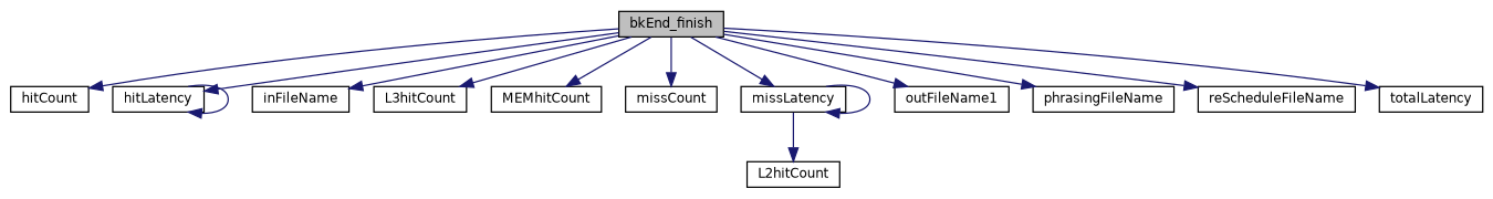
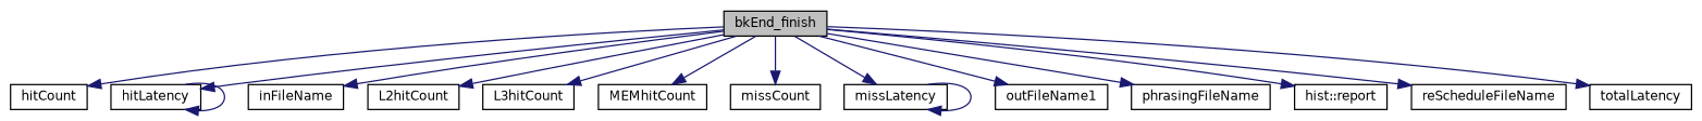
  digraph {
    rankdir=TB
    node [color=black fillcolor=white fontname=Helvetica fontsize=10 shape=record style=filled]
    edge [color=midnightblue fontname=Helvetica fontsize=10 labelfontname=Helvetica labelfontsize=10 style=solid]
    n1 [fillcolor=grey75 fontcolor=black height=0.2 label=bkEnd_finish width=0.4]
    n2 [height=0.2 label=hitCount width=0.4]
    n3 [height=0.2 label=hitLatency width=0.4]
    n4 [height=0.2 label=inFileName width=0.4]
    n5 [height=0.2 label=L2hitCount width=0.4]
    n6 [height=0.2 label=L3hitCount width=0.4]
    n7 [height=0.2 label=MEMhitCount width=0.4]
    n8 [height=0.2 label=missCount width=0.4]
    n9 [height=0.2 label=missLatency width=0.4]
    n10 [height=0.2 label=outFileName1 width=0.4]
    n11 [height=0.2 label=phrasingFileName width=0.4]
+   n12 [height=0.2 label="hist::report" width=0.4]
    n13 [height=0.2 label=reScheduleFileName width=0.4]
    n14 [height=0.2 label=totalLatency width=0.4]
    n1 -> n2
    n1 -> n3
    n1 -> n4
-   n9 -> n5
+   n1 -> n5
    n1 -> n6
    n1 -> n7
    n1 -> n8
    n1 -> n9
    n1 -> n10
    n1 -> n11
+   n1 -> n12
    n1 -> n13
    n1 -> n14
    n3 -> n3
    n9 -> n9
  }
